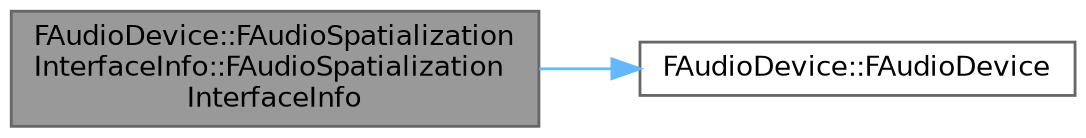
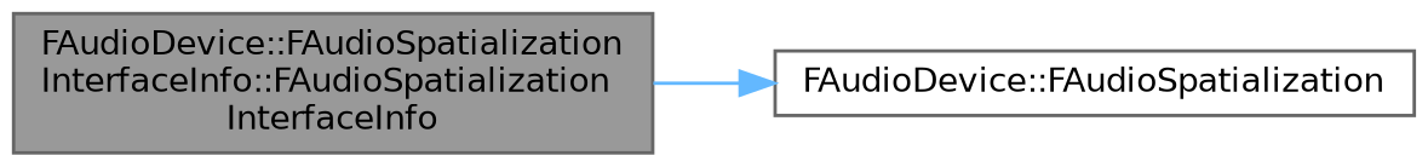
  digraph {
    rankdir=LR
    node [fontname=Helvetica fontsize=10 shape=box style=filled]
    n1 [color=gray40 fillcolor=grey60 fontcolor=black height=0.2 label="FAudioDevice::FAudioSpatialization\lInterfaceInfo::FAudioSpatialization\lInterfaceInfo" width=0.4]
-   n2 [color=grey40 fillcolor=white height=0.2 label="FAudioDevice::FAudioDevice" width=0.4]
+   n2 [color=grey40 fillcolor=white height=0.2 label="FAudioDevice::FAudioSpatialization" width=0.4]
    n1 -> n2 [color=steelblue1 fontname=Helvetica fontsize=10 labelfontname=Helvetica labelfontsize=10 style=solid]
  }
